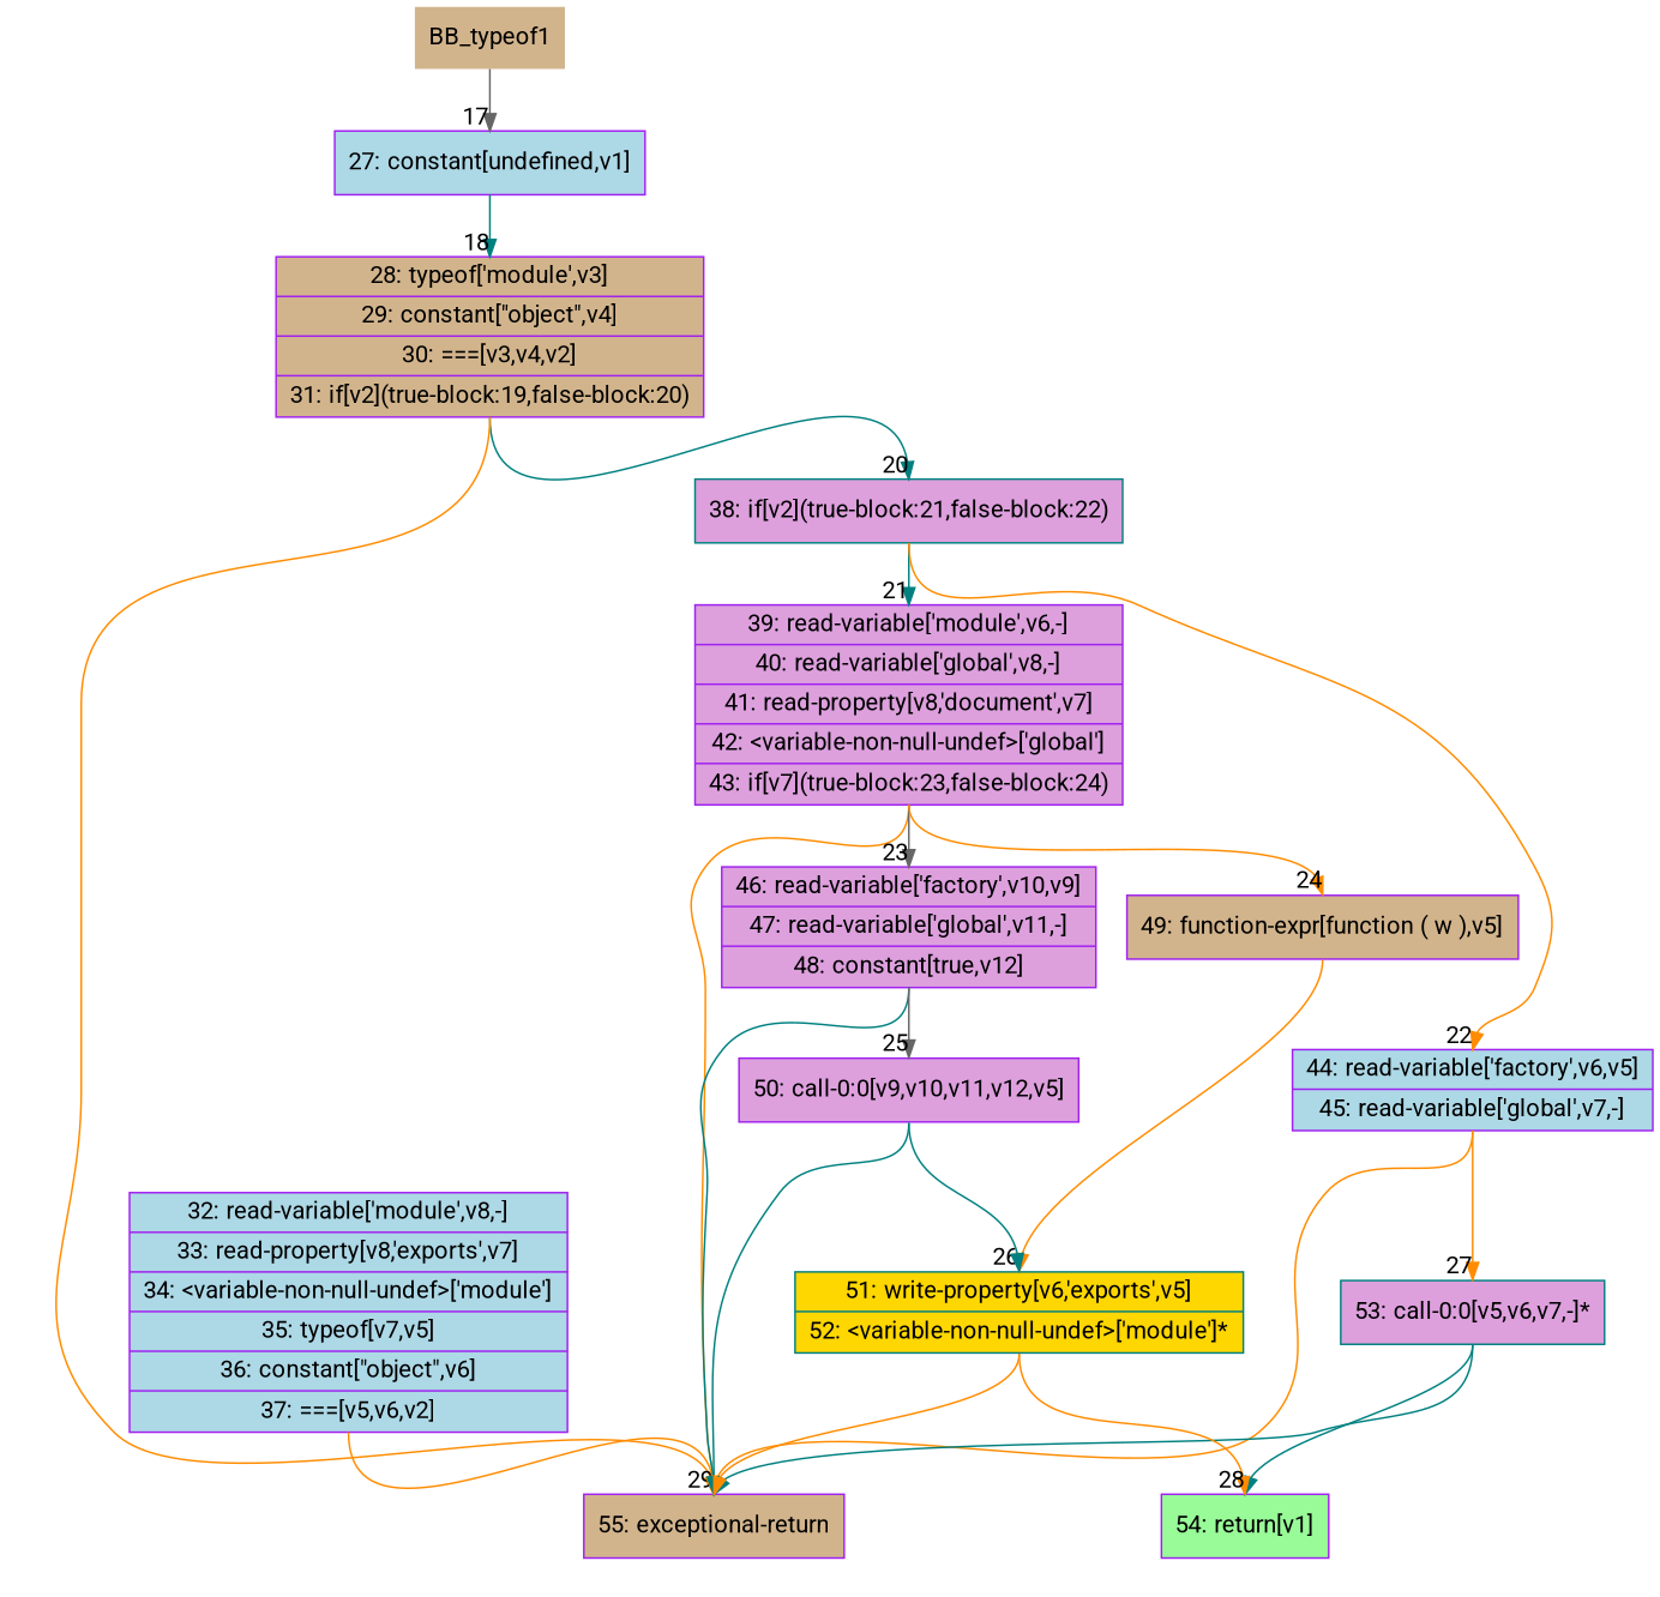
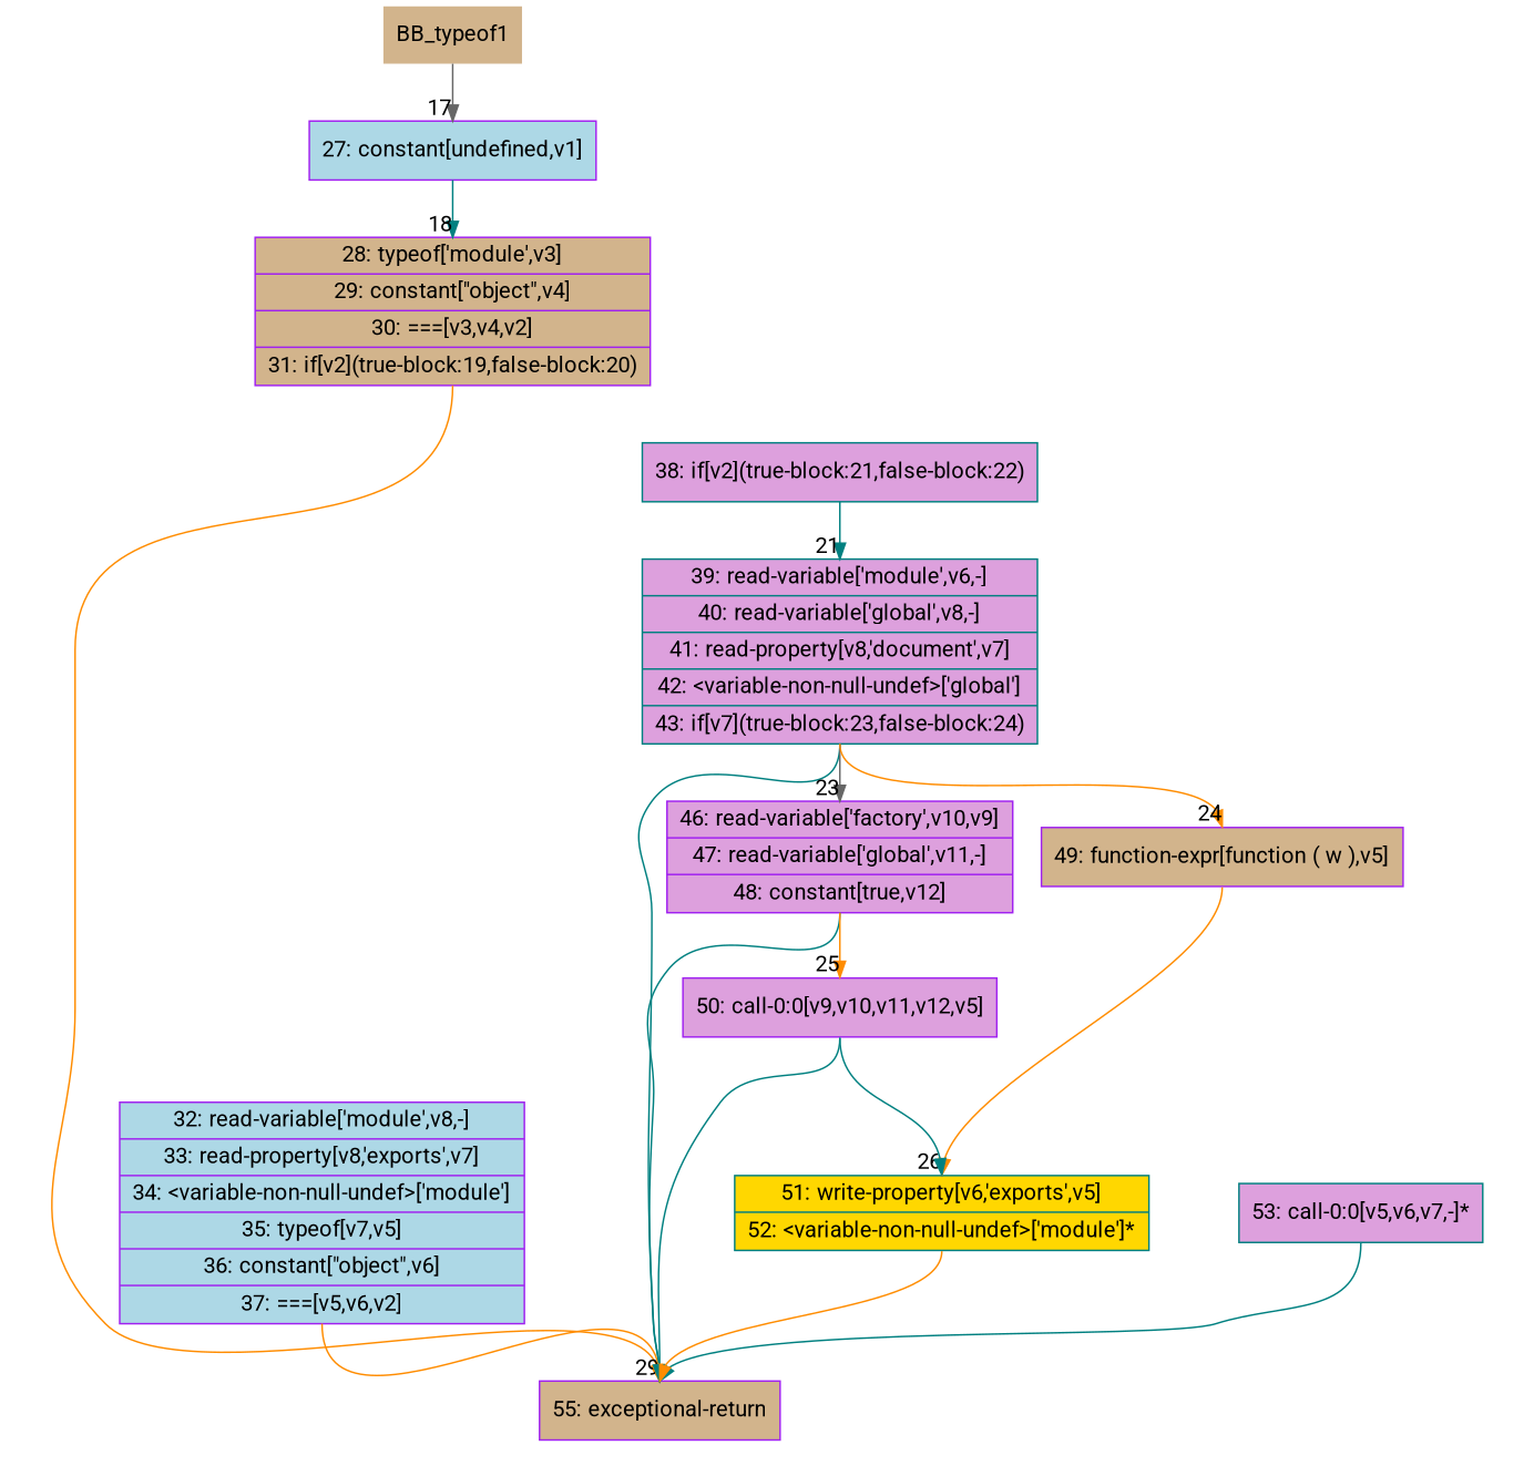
  digraph {
    fontname=Roboto
    rankdir=TD
    node [color=purple fillcolor=plum fontname=Roboto shape=record style=filled]
    edge [color=teal fontname=Roboto headport=n tailport=s]
    n1 [fillcolor=tan label=BB_typeof1 shape=none]
    n2 [fillcolor=lightblue label="{27: constant[undefined,v1]}"]
    n3 [fillcolor=tan label="{28: typeof['module',v3]|29: constant[\"object\",v4]|30: ===[v3,v4,v2]|31: if[v2](true-block:19,false-block:20)}"]
    n4 [color=teal label="{38: if[v2](true-block:21,false-block:22)}"]
    n5 [fillcolor=tan label="{55: exceptional-return}"]
-   n6 [label="{39: read-variable['module',v6,-]|40: read-variable['global',v8,-]|41: read-property[v8,'document',v7]|42: \<variable-non-null-undef\>['global']|43: if[v7](true-block:23,false-block:24)}"]
-   n7 [fillcolor=lightblue label="{44: read-variable['factory',v6,v5]|45: read-variable['global',v7,-]}"]
+   n6 [color=teal label="{39: read-variable['module',v6,-]|40: read-variable['global',v8,-]|41: read-property[v8,'document',v7]|42: \<variable-non-null-undef\>['global']|43: if[v7](true-block:23,false-block:24)}"]
    n8 [fillcolor=lightblue label="{32: read-variable['module',v8,-]|33: read-property[v8,'exports',v7]|34: \<variable-non-null-undef\>['module']|35: typeof[v7,v5]|36: constant[\"object\",v6]|37: ===[v5,v6,v2]}"]
    n9 [label="{46: read-variable['factory',v10,v9]|47: read-variable['global',v11,-]|48: constant[true,v12]}"]
    n10 [fillcolor=tan label="{49: function-expr[function ( w ),v5]}"]
    n11 [color=teal label="{53: call-0:0[v5,v6,v7,-]*}"]
    n12 [label="{50: call-0:0[v9,v10,v11,v12,v5]}"]
    n13 [color=teal fillcolor=gold label="{51: write-property[v6,'exports',v5]|52: \<variable-non-null-undef\>['module']*}"]
-   n14 [fillcolor=palegreen label="{54: return[v1]}"]
    n1 -> n2 [color=gray40 headlabel="    17"]
    n2 -> n3 [headlabel="      18"]
-   n3 -> n4 [headlabel="      20"]
    n3 -> n5 [color=darkorange headlabel="      29"]
    n4 -> n6 [headlabel="      21"]
-   n4 -> n7 [color=darkorange headlabel="      22"]
-   n6 -> n5 [color=darkorange]
+   n6 -> n5
    n6 -> n9 [color=gray40 headlabel="      23"]
    n6 -> n10 [color=darkorange headlabel="      24"]
-   n7 -> n5 [color=darkorange]
-   n7 -> n11 [color=darkorange headlabel="      27"]
    n8 -> n5 [color=darkorange]
    n9 -> n5
-   n9 -> n12 [color=gray40 headlabel="      25"]
+   n9 -> n12 [color=darkorange headlabel="      25"]
    n10 -> n13 [color=darkorange headlabel="      26"]
    n11 -> n5
-   n11 -> n14
    n12 -> n5
    n12 -> n13
    n13 -> n5 [color=darkorange]
-   n13 -> n14 [color=darkorange headlabel="      28"]
  }
